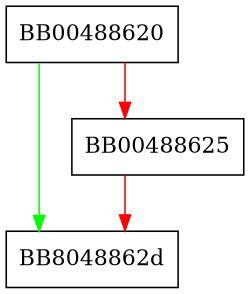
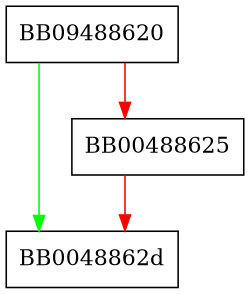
  digraph {
    splines=ortho
    node [shape=box]
    edge [color=red]
-   BB00488620
-   BB0048862d [label=BB8048862d]
+   BB00488620 [label=BB09488620]
+   BB0048862d
    n3 [label=BB00488625]
    BB00488620 -> BB0048862d [color=green]
    BB00488620 -> n3
    n3 -> BB0048862d
  }
